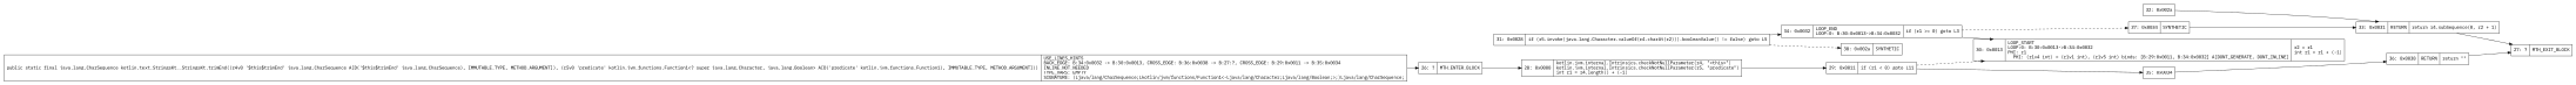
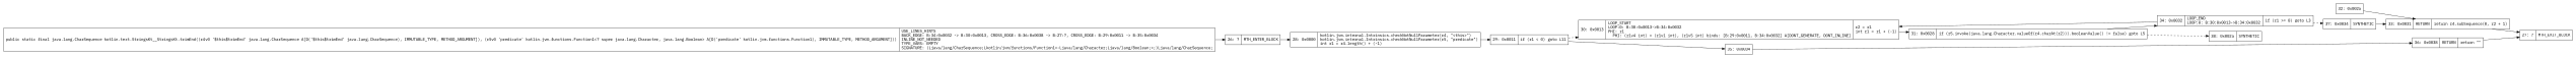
  digraph {
    fontname="IBM Plex Mono"
    rankdir=LR
    node [fontname="IBM Plex Mono" shape=record]
    edge [fontname="IBM Plex Mono"]
    n1 [label="{26\:\ ?|MTH_ENTER_BLOCK\l}"]
    n2 [label="{28\:\ 0x0000|kotlin.jvm.internal.Intrinsics.checkNotNullParameter(r4, \"\<this\>\")\lkotlin.jvm.internal.Intrinsics.checkNotNullParameter(r5, \"predicate\")\lint r1 = r4.length() + (\-1)\l}"]
    n3 [label="{29\:\ 0x0011|if (r1 \< 0) goto L11\l}"]
    n4 [label="{30\:\ 0x0013|LOOP_START\lLOOP:0: B:30:0x0013\-\>B:34:0x0032\lPHI: r1 \l  PHI: (r1v4 int) = (r1v1 int), (r1v5 int) binds: [B:29:0x0011, B:34:0x0032] A[DONT_GENERATE, DONT_INLINE]\l|r2 = r1\lint r1 = r1 + (\-1)\l}"]
    n5 [label="{35\:\ 0x0034}"]
    n6 [label="{31\:\ 0x0028|if (r5.invoke(java.lang.Character.valueOf(r4.charAt(r2))).booleanValue() != false) goto L5\l}"]
    n7 [label="{36\:\ 0x0038|RETURN\l|return \"\"\l}"]
    n8 [label="{34\:\ 0x0032|LOOP_END\lLOOP:0: B:30:0x0013\-\>B:34:0x0032\l|if (r1 \>= 0) goto L3\l}"]
    n9 [label="{38\:\ 0x002a|SYNTHETIC\l}"]
    n10 [label="{37\:\ 0x0034|SYNTHETIC\l}"]
    n11 [label="{33\:\ 0x0031|RETURN\l|return r4.subSequence(0, r2 + 1)\l}"]
    n12 [label="{32\:\ 0x002a}"]
    n13 [label="{27\:\ ?|MTH_EXIT_BLOCK\l}"]
    n14 [label="{public static final java.lang.CharSequence kotlin.text.StringsKt__StringsKt.trimEnd((r4v0 '$this$trimEnd' java.lang.CharSequence A[D('$this$trimEnd' java.lang.CharSequence), IMMUTABLE_TYPE, METHOD_ARGUMENT]), (r5v0 'predicate' kotlin.jvm.functions.Function1\<? super java.lang.Character, java.lang.Boolean\> A[D('predicate' kotlin.jvm.functions.Function1), IMMUTABLE_TYPE, METHOD_ARGUMENT]))  | USE_LINES_HINTS\lBACK_EDGE: B:34:0x0032 \-\> B:30:0x0013, CROSS_EDGE: B:36:0x0038 \-\> B:27:?, CROSS_EDGE: B:29:0x0011 \-\> B:35:0x0034\lINLINE_NOT_NEEDED\lTYPE_VARS: EMPTY\lSIGNATURE: (Ljava\/lang\/CharSequence;Lkotlin\/jvm\/functions\/Function1\<\-Ljava\/lang\/Character;Ljava\/lang\/Boolean;\>;)Ljava\/lang\/CharSequence;\l}"]
    n1 -> n2
    n2 -> n3
    n3 -> n4 [style=dashed]
    n3 -> n5
+   n4 -> n6
    n5 -> n7
    n6 -> n8
    n6 -> n9 [style=dashed]
    n7 -> n13
    n8 -> n4
    n8 -> n10 [style=dashed]
    n10 -> n11
    n11 -> n13
    n12 -> n11
    n14 -> n1
  }
